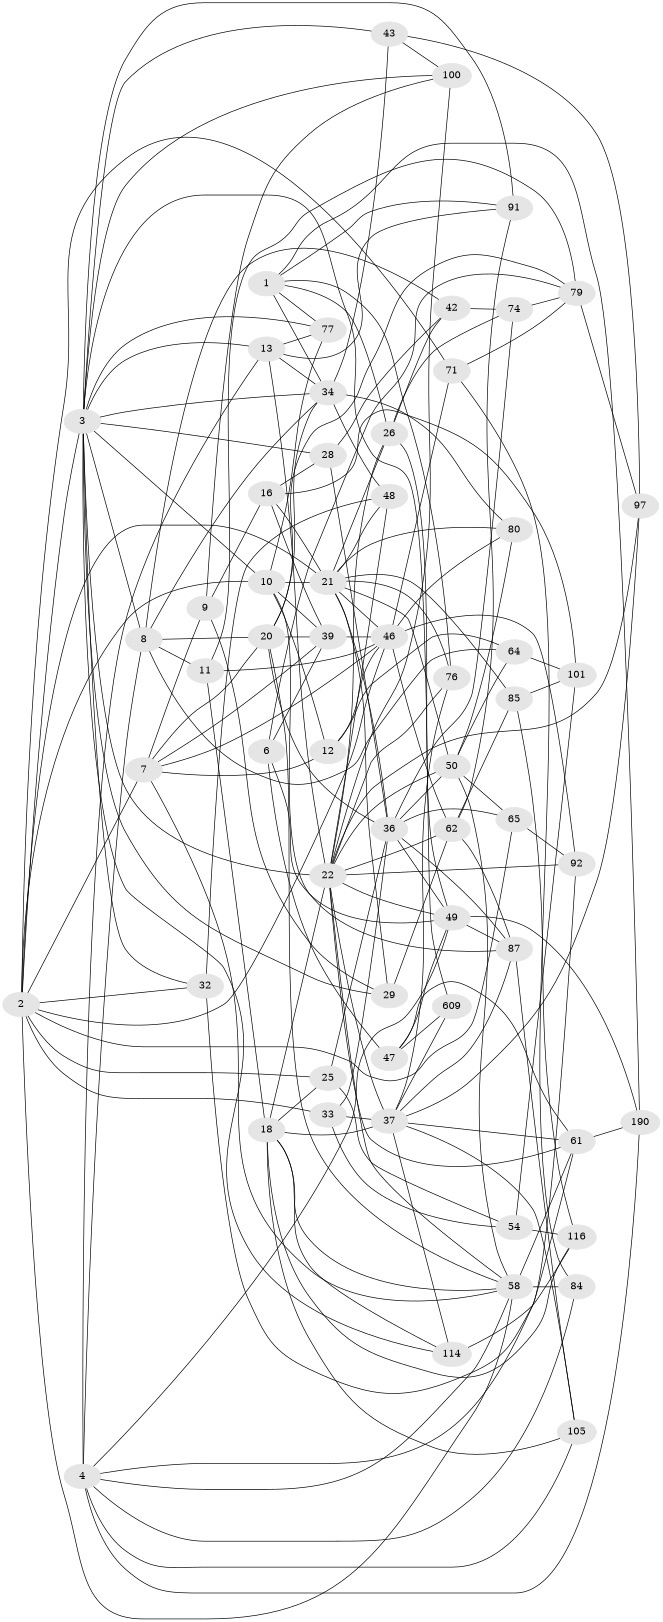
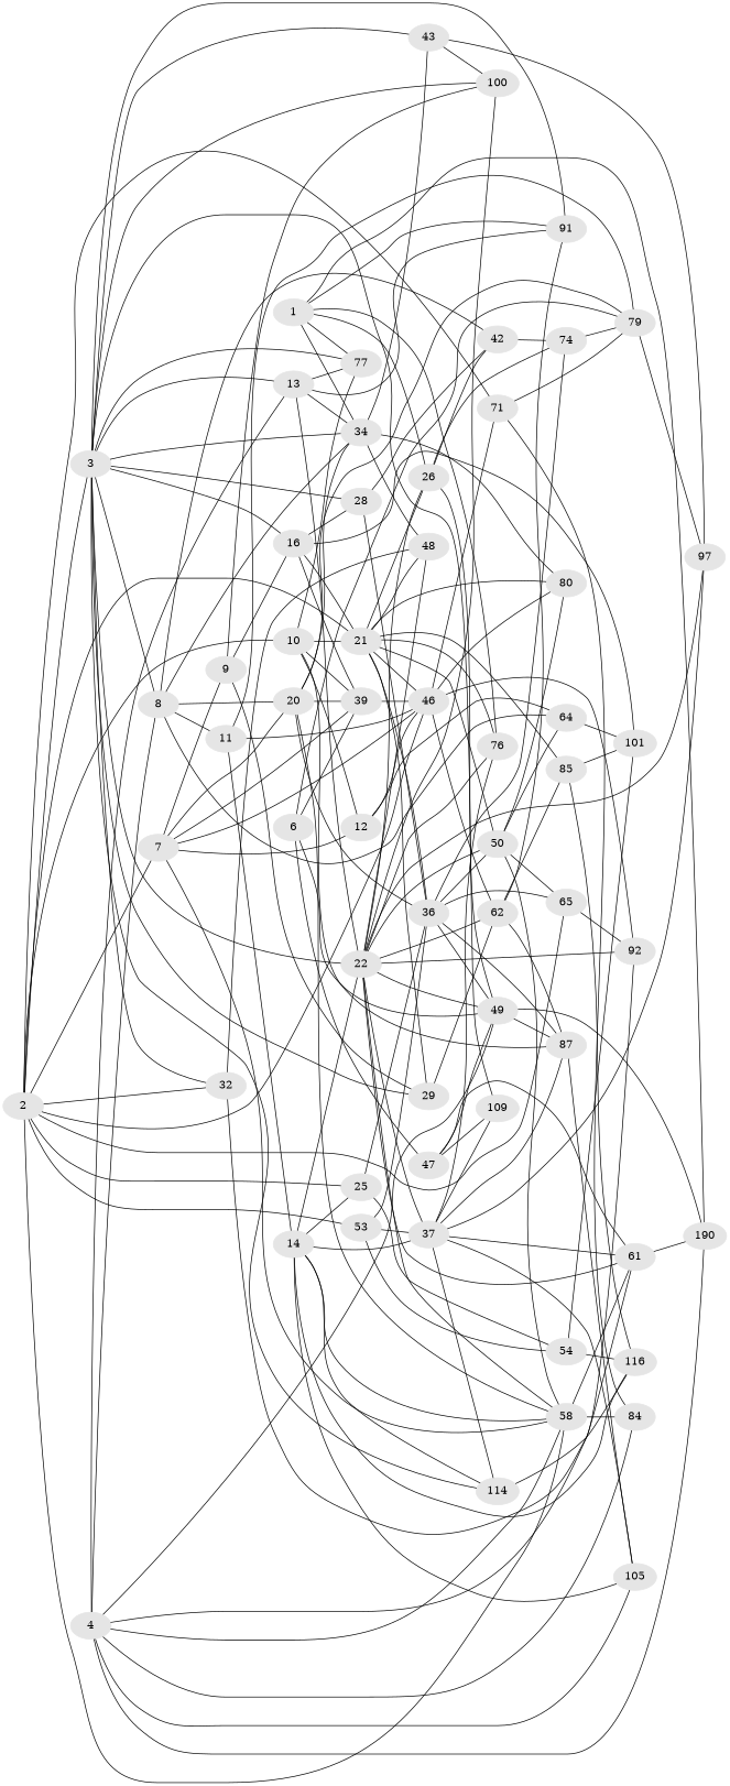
  graph {
    rankdir=LR
    node [color=gray90 style=filled]
    1 [super="+94"]
    26 [super="+68"]
    34 [super="+104+41"]
    76
    77
    91
    n7 [label=190]
    42
    49 [super="+102+108"]
    74
    43
    48
    80
    2 [super="+16+15+96"]
    3 [super="+5+107"]
    7 [super="+18+73"]
    10 [super="+63"]
    21 [super="+23"]
    25
    32
-   33
+   33 [label=53]
    46 [super="+69+56"]
    58 [super="+115+82"]
    65
    71
    8 [super="+78"]
    13 [super="+60"]
    n28 [label=16 super="+44"]
    22 [super="+111+35"]
    28
    29
    100
-   109 [label=609]
+   109
    114
    39 [super="+52"]
    9
    12
    20 [super="+45"]
    87 [super="+99"]
    36 [super="+40+38"]
    50 [super="+51"]
    85
    54
    61 [super="+81"]
    37 [super="+113+55"]
    92
    62 [super="+90"]
    84
    79 [super="+89"]
    11
    64
    101
    97
    116
    4 [super="+72+93"]
    105
    6
    47
-   14 [super="+27+30" label=18]
+   14 [super="+27+30"]
    1 -- 26
    1 -- 34
    1 -- 76
    1 -- 77
    1 -- 91
    1 -- n7
    26 -- 42
    26 -- 49
    26 -- 74
    34 -- 43
    34 -- 48
    34 -- 80
    42 -- 74
    49 -- n7
    49 -- 87
    74 -- 79
    43 -- 100
    43 -- 97
    2 -- 3
    2 -- 7
    2 -- 10
    2 -- 21
    2 -- 25
    2 -- 32
    2 -- 33
    2 -- 46 [weight=2]
    2 -- 58
    2 -- 65
    2 -- 71
    3 -- 34
    3 -- 77
    3 -- 91
    3 -- 43
    3 -- 32
    3 -- 8
    3 -- 13
-   3 -- 10
+   3 -- n28
    3 -- 22
    3 -- 28
    3 -- 29
    3 -- 100
    3 -- 109 [weight=2]
    3 -- 114
    7 -- 46
    7 -- 58 [weight=2]
    7 -- 39
    7 -- 9
    7 -- 12
    7 -- 20
    10 -- 77
    10 -- 21
    10 -- 39
    10 -- 12
    10 -- 87
    21 -- 26
    21 -- 76
    21 -- 48
    21 -- 80
    21 -- 46
    21 -- 29
    21 -- 36
    21 -- 50
    21 -- 85
    25 -- 36
    25 -- 54
    32 -- 48
    32 -- 61
    33 -- 36
    33 -- 54
    33 -- 37
    46 -- 80
    46 -- 71
    46 -- 92
    46 -- 62
    58 -- 61
    58 -- 84
    65 -- 92
    71 -- 84
    71 -- 79
    8 -- 34
    8 -- 42
    8 -- 20
    8 -- 11
    8 -- 64
    13 -- 34
    13 -- 77
    13 -- 91
    13 -- 22
    n28 -- 21
    n28 -- 28
    n28 -- 39
    n28 -- 101
    22 -- 26
    22 -- 76
    22 -- 49
    22 -- 48
    22 -- 58
    22 -- 100
    22 -- 50 [weight=2]
    22 -- 61
    22 -- 37
    22 -- 92
    22 -- 62
    22 -- 97
    28 -- 42
    28 -- 36
    29 -- 62
    114 -- 116
    39 -- 46
    9 -- n28
    9 -- 29
    9 -- 100
    12 -- 46
    12 -- 64
    20 -- 34
    20 -- 58
    20 -- 39
    20 -- 36
    20 -- 79
    87 -- 105
    36 -- 49
    36 -- 74
    36 -- 65
    36 -- 87
    36 -- 50
    50 -- 80
    50 -- 58
    50 -- 65
    50 -- 64
    85 -- 101
    85 -- 116
    54 -- 101
    54 -- 116
    61 -- n7
    37 -- 76
    37 -- 109
    37 -- 114
    37 -- 87
    37 -- 61
    37 -- 97
    37 -- 105
    62 -- 91
    62 -- 87
    62 -- 85
    79 -- 97
    11 -- 46
    11 -- 79
    11 -- 14
    64 -- 101
    4 -- n7
    4 -- 49
    4 -- 58
    4 -- 8
    4 -- 13
    4 -- 92
    4 -- 84
    4 -- 105
    6 -- 49
    6 -- 39
    6 -- 79
    6 -- 47
    47 -- 49
    47 -- 109
    47 -- 61
    14 -- 25
    14 -- 58
    14 -- 22
    14 -- 114
    14 -- 37
    14 -- 116
    14 -- 105
  }
